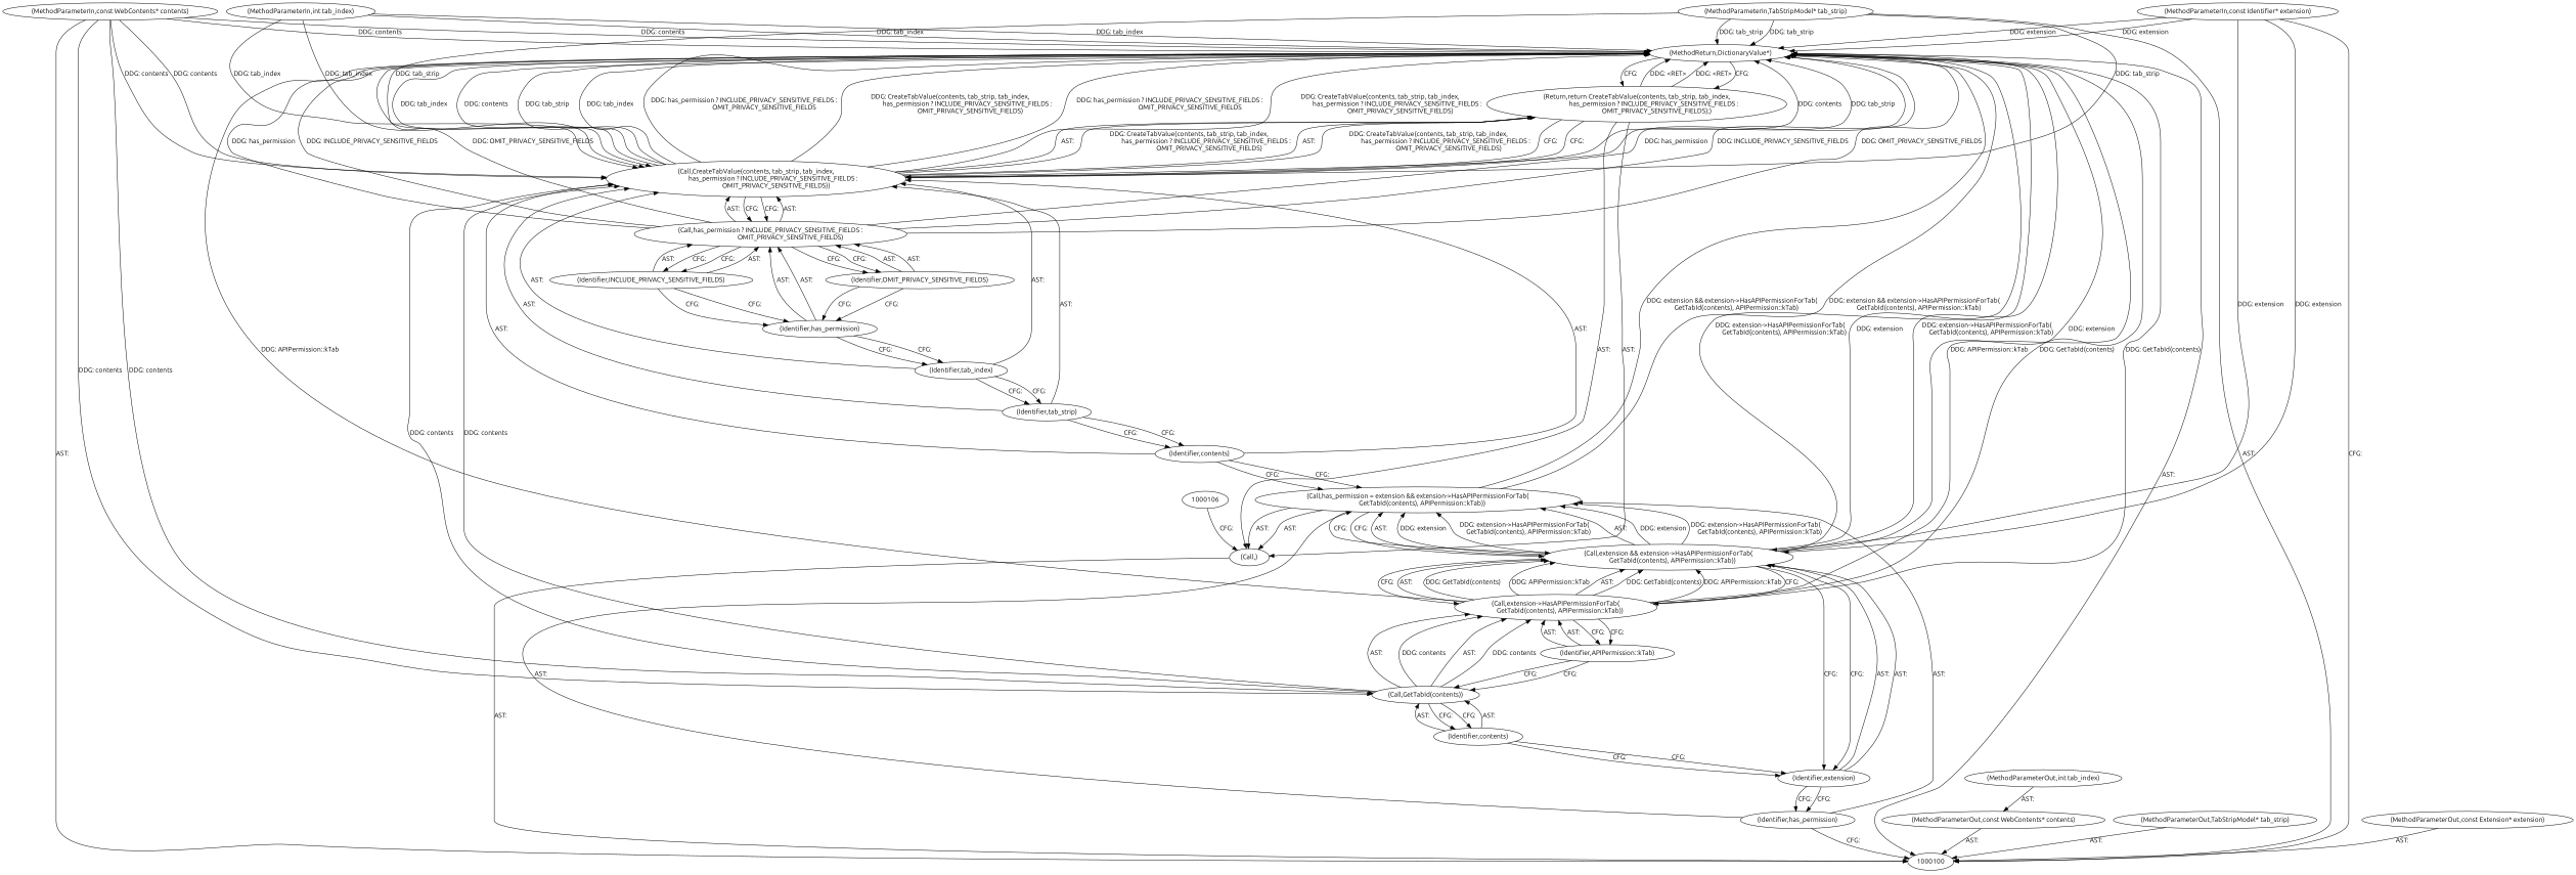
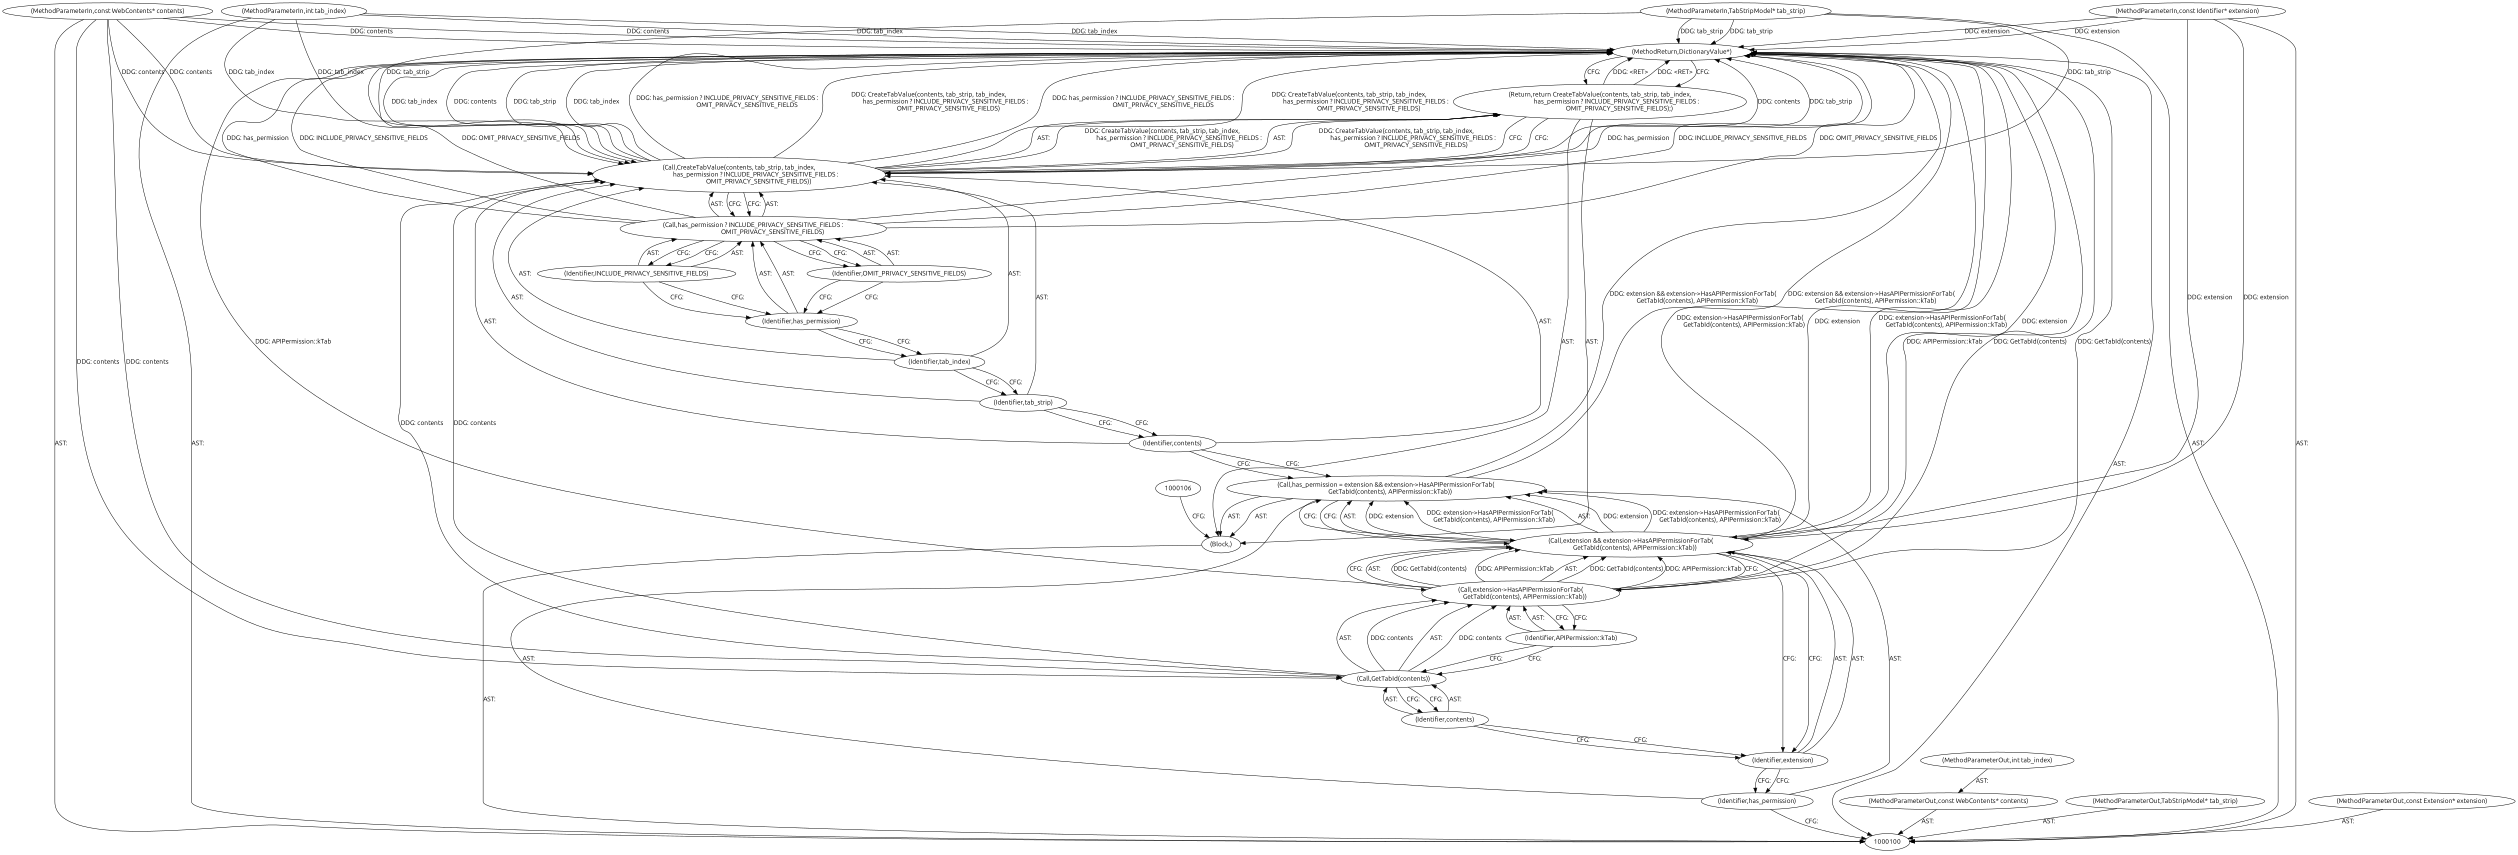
  digraph {
    fontname=Ubuntu
    node [fontname=Ubuntu]
    edge [fontname=Ubuntu]
    n1 [label="(MethodReturn,DictionaryValue*)"]
    n2 [label="(Return,return CreateTabValue(contents, tab_strip, tab_index,\n                        has_permission ? INCLUDE_PRIVACY_SENSITIVE_FIELDS :\n                            OMIT_PRIVACY_SENSITIVE_FIELDS);)"]
    1000100
    n4 [label="(Call,CreateTabValue(contents, tab_strip, tab_index,\n                        has_permission ? INCLUDE_PRIVACY_SENSITIVE_FIELDS :\n                            OMIT_PRIVACY_SENSITIVE_FIELDS))"]
-   n5 [label="(Call,)"]
+   n5 [label="(Block,)"]
    n6 [label="(Identifier,OMIT_PRIVACY_SENSITIVE_FIELDS)"]
    n7 [label="(Call,has_permission ? INCLUDE_PRIVACY_SENSITIVE_FIELDS :\n                            OMIT_PRIVACY_SENSITIVE_FIELDS)"]
    n8 [label="(Identifier,has_permission)"]
    n9 [label="(Identifier,INCLUDE_PRIVACY_SENSITIVE_FIELDS)"]
    n10 [label="(Identifier,tab_index)"]
    n11 [label="(MethodParameterIn,const WebContents* contents)"]
    n12 [label="(Call,GetTabId(contents))"]
    n13 [label="(Call,extension->HasAPIPermissionForTab(\n      GetTabId(contents), APIPermission::kTab))"]
    n14 [label="(Identifier,contents)"]
    n15 [label="(MethodParameterOut,const WebContents* contents)"]
    n16 [label="(MethodParameterIn,TabStripModel* tab_strip)"]
    n17 [label="(MethodParameterOut,TabStripModel* tab_strip)"]
    n18 [label="(MethodParameterIn,int tab_index)"]
    n19 [label="(MethodParameterOut,int tab_index)"]
    n20 [label="(MethodParameterIn,const Identifier* extension)"]
    n21 [label="(Call,extension && extension->HasAPIPermissionForTab(\n      GetTabId(contents), APIPermission::kTab))"]
    n22 [label="(Identifier,extension)"]
    n23 [label="(Call,has_permission = extension && extension->HasAPIPermissionForTab(\n      GetTabId(contents), APIPermission::kTab))"]
    n24 [label="(MethodParameterOut,const Extension* extension)"]
    n25 [label="(Identifier,has_permission)"]
    n26 [label="(Identifier,APIPermission::kTab)"]
    n27 [label="(Identifier,contents)"]
    n28 [label="(Identifier,tab_strip)"]
    1000106
    n1 -> n2 [label="CFG: "]
    n1 -> n2 [label="CFG: "]
    n1 -> 1000100 [label="AST: "]
    n2 -> n1 [label="DDG: <RET>"]
    n2 -> n1 [label="DDG: <RET>"]
    n2 -> n4 [label="CFG: "]
    n2 -> n4 [label="CFG: "]
    n2 -> n5 [label="AST: "]
    n2 -> n5 [label="AST: "]
    n4 -> n1 [label="DDG: contents"]
    n4 -> n1 [label="DDG: tab_strip"]
    n4 -> n1 [label="DDG: tab_index"]
    n4 -> n1 [label="DDG: has_permission ? INCLUDE_PRIVACY_SENSITIVE_FIELDS :\n                            OMIT_PRIVACY_SENSITIVE_FIELDS"]
    n4 -> n1 [label="DDG: CreateTabValue(contents, tab_strip, tab_index,\n                        has_permission ? INCLUDE_PRIVACY_SENSITIVE_FIELDS :\n                            OMIT_PRIVACY_SENSITIVE_FIELDS)"]
    n4 -> n1 [label="DDG: contents"]
    n4 -> n1 [label="DDG: tab_strip"]
    n4 -> n1 [label="DDG: tab_index"]
    n4 -> n1 [label="DDG: has_permission ? INCLUDE_PRIVACY_SENSITIVE_FIELDS :\n                            OMIT_PRIVACY_SENSITIVE_FIELDS"]
    n4 -> n1 [label="DDG: CreateTabValue(contents, tab_strip, tab_index,\n                        has_permission ? INCLUDE_PRIVACY_SENSITIVE_FIELDS :\n                            OMIT_PRIVACY_SENSITIVE_FIELDS)"]
    n4 -> n2 [label="AST: "]
    n4 -> n2 [label="DDG: CreateTabValue(contents, tab_strip, tab_index,\n                        has_permission ? INCLUDE_PRIVACY_SENSITIVE_FIELDS :\n                            OMIT_PRIVACY_SENSITIVE_FIELDS)"]
    n4 -> n2 [label="AST: "]
    n4 -> n2 [label="DDG: CreateTabValue(contents, tab_strip, tab_index,\n                        has_permission ? INCLUDE_PRIVACY_SENSITIVE_FIELDS :\n                            OMIT_PRIVACY_SENSITIVE_FIELDS)"]
    n4 -> n7 [label="CFG: "]
    n4 -> n7 [label="CFG: "]
    n5 -> 1000100 [label="AST: "]
    n6 -> n7 [label="AST: "]
    n6 -> n7 [label="AST: "]
    n6 -> n8 [label="CFG: "]
    n6 -> n8 [label="CFG: "]
    n7 -> n1 [label="DDG: OMIT_PRIVACY_SENSITIVE_FIELDS"]
    n7 -> n1 [label="DDG: has_permission"]
    n7 -> n1 [label="DDG: INCLUDE_PRIVACY_SENSITIVE_FIELDS"]
    n7 -> n1 [label="DDG: OMIT_PRIVACY_SENSITIVE_FIELDS"]
    n7 -> n1 [label="DDG: has_permission"]
    n7 -> n1 [label="DDG: INCLUDE_PRIVACY_SENSITIVE_FIELDS"]
    n7 -> n4 [label="AST: "]
    n7 -> n4 [label="AST: "]
    n7 -> n6 [label="CFG: "]
    n7 -> n6 [label="CFG: "]
    n7 -> n9 [label="CFG: "]
    n7 -> n9 [label="CFG: "]
    n8 -> n7 [label="AST: "]
    n8 -> n7 [label="AST: "]
    n8 -> n10 [label="CFG: "]
    n8 -> n10 [label="CFG: "]
    n9 -> n7 [label="AST: "]
    n9 -> n7 [label="AST: "]
    n9 -> n8 [label="CFG: "]
    n9 -> n8 [label="CFG: "]
    n10 -> n4 [label="AST: "]
    n10 -> n4 [label="AST: "]
    n10 -> n28 [label="CFG: "]
    n10 -> n28 [label="CFG: "]
    n11 -> n1 [label="DDG: contents"]
    n11 -> n1 [label="DDG: contents"]
    n11 -> 1000100 [label="AST: "]
    n11 -> n4 [label="DDG: contents"]
    n11 -> n4 [label="DDG: contents"]
    n11 -> n12 [label="DDG: contents"]
    n11 -> n12 [label="DDG: contents"]
    n12 -> n4 [label="DDG: contents"]
    n12 -> n4 [label="DDG: contents"]
    n12 -> n13 [label="AST: "]
    n12 -> n13 [label="DDG: contents"]
    n12 -> n13 [label="AST: "]
    n12 -> n13 [label="DDG: contents"]
    n12 -> n14 [label="CFG: "]
    n12 -> n14 [label="CFG: "]
    n13 -> n1 [label="DDG: APIPermission::kTab"]
    n13 -> n1 [label="DDG: GetTabId(contents)"]
    n13 -> n1 [label="DDG: APIPermission::kTab"]
    n13 -> n1 [label="DDG: GetTabId(contents)"]
    n13 -> n21 [label="AST: "]
    n13 -> n21 [label="DDG: GetTabId(contents)"]
    n13 -> n21 [label="DDG: APIPermission::kTab"]
    n13 -> n21 [label="AST: "]
    n13 -> n21 [label="DDG: GetTabId(contents)"]
    n13 -> n21 [label="DDG: APIPermission::kTab"]
    n13 -> n26 [label="CFG: "]
    n13 -> n26 [label="CFG: "]
    n14 -> n12 [label="AST: "]
    n14 -> n12 [label="AST: "]
    n14 -> n22 [label="CFG: "]
    n14 -> n22 [label="CFG: "]
    n15 -> 1000100 [label="AST: "]
    n16 -> n1 [label="DDG: tab_strip"]
    n16 -> n1 [label="DDG: tab_strip"]
    n16 -> 1000100 [label="AST: "]
    n16 -> n4 [label="DDG: tab_strip"]
    n16 -> n4 [label="DDG: tab_strip"]
    n17 -> 1000100 [label="AST: "]
    n18 -> n1 [label="DDG: tab_index"]
    n18 -> n1 [label="DDG: tab_index"]
+   n18 -> 1000100 [label="AST: "]
    n18 -> n4 [label="DDG: tab_index"]
    n18 -> n4 [label="DDG: tab_index"]
    n19 -> n15 [label="AST: "]
    n20 -> n1 [label="DDG: extension"]
    n20 -> n1 [label="DDG: extension"]
-   n20 -> 1000100 [label="CFG: "]
+   n20 -> 1000100 [label="AST: "]
    n20 -> n21 [label="DDG: extension"]
    n20 -> n21 [label="DDG: extension"]
    n21 -> n1 [label="DDG: extension"]
    n21 -> n1 [label="DDG: extension->HasAPIPermissionForTab(\n      GetTabId(contents), APIPermission::kTab)"]
    n21 -> n1 [label="DDG: extension"]
    n21 -> n1 [label="DDG: extension->HasAPIPermissionForTab(\n      GetTabId(contents), APIPermission::kTab)"]
    n21 -> n13 [label="CFG: "]
    n21 -> n13 [label="CFG: "]
    n21 -> n22 [label="CFG: "]
    n21 -> n22 [label="CFG: "]
    n21 -> n23 [label="AST: "]
    n21 -> n23 [label="DDG: extension"]
    n21 -> n23 [label="DDG: extension->HasAPIPermissionForTab(\n      GetTabId(contents), APIPermission::kTab)"]
    n21 -> n23 [label="AST: "]
    n21 -> n23 [label="DDG: extension"]
    n21 -> n23 [label="DDG: extension->HasAPIPermissionForTab(\n      GetTabId(contents), APIPermission::kTab)"]
    n22 -> n21 [label="AST: "]
    n22 -> n21 [label="AST: "]
    n22 -> n25 [label="CFG: "]
    n22 -> n25 [label="CFG: "]
    n23 -> n1 [label="DDG: extension && extension->HasAPIPermissionForTab(\n      GetTabId(contents), APIPermission::kTab)"]
    n23 -> n1 [label="DDG: extension && extension->HasAPIPermissionForTab(\n      GetTabId(contents), APIPermission::kTab)"]
    n23 -> n5 [label="AST: "]
    n23 -> n5 [label="AST: "]
    n23 -> n21 [label="CFG: "]
    n23 -> n21 [label="CFG: "]
    n24 -> 1000100 [label="AST: "]
    n25 -> 1000100 [label="CFG: "]
    n25 -> n23 [label="AST: "]
    n25 -> n23 [label="AST: "]
    n26 -> n12 [label="CFG: "]
    n26 -> n12 [label="CFG: "]
    n26 -> n13 [label="AST: "]
    n26 -> n13 [label="AST: "]
    n27 -> n4 [label="AST: "]
    n27 -> n4 [label="AST: "]
    n27 -> n23 [label="CFG: "]
    n27 -> n23 [label="CFG: "]
    n28 -> n4 [label="AST: "]
    n28 -> n4 [label="AST: "]
    n28 -> n27 [label="CFG: "]
    n28 -> n27 [label="CFG: "]
    1000106 -> n5 [label="CFG: "]
  }
